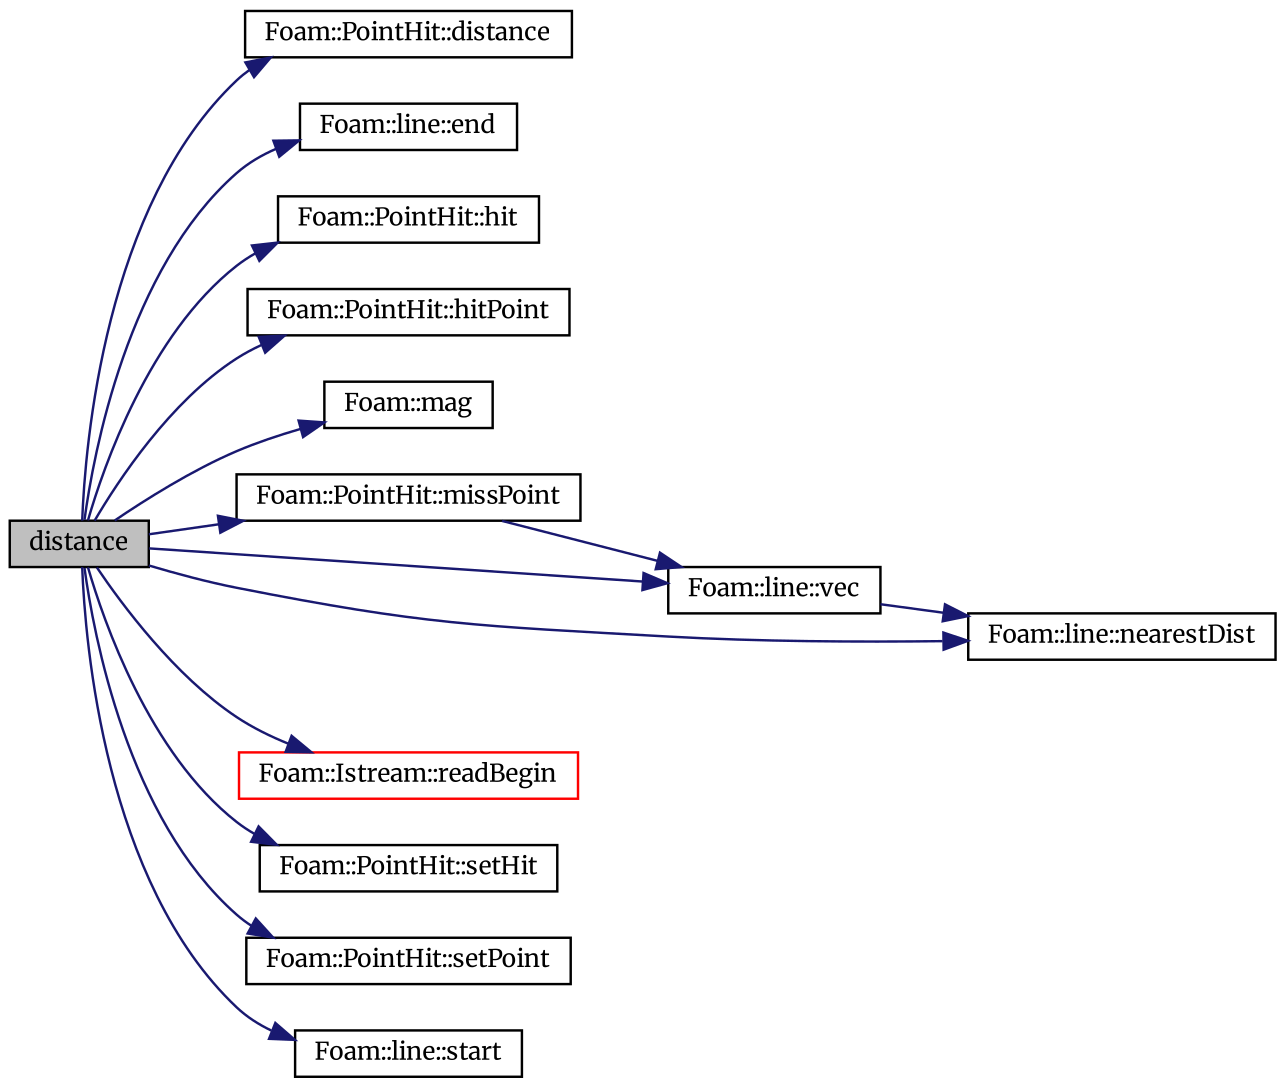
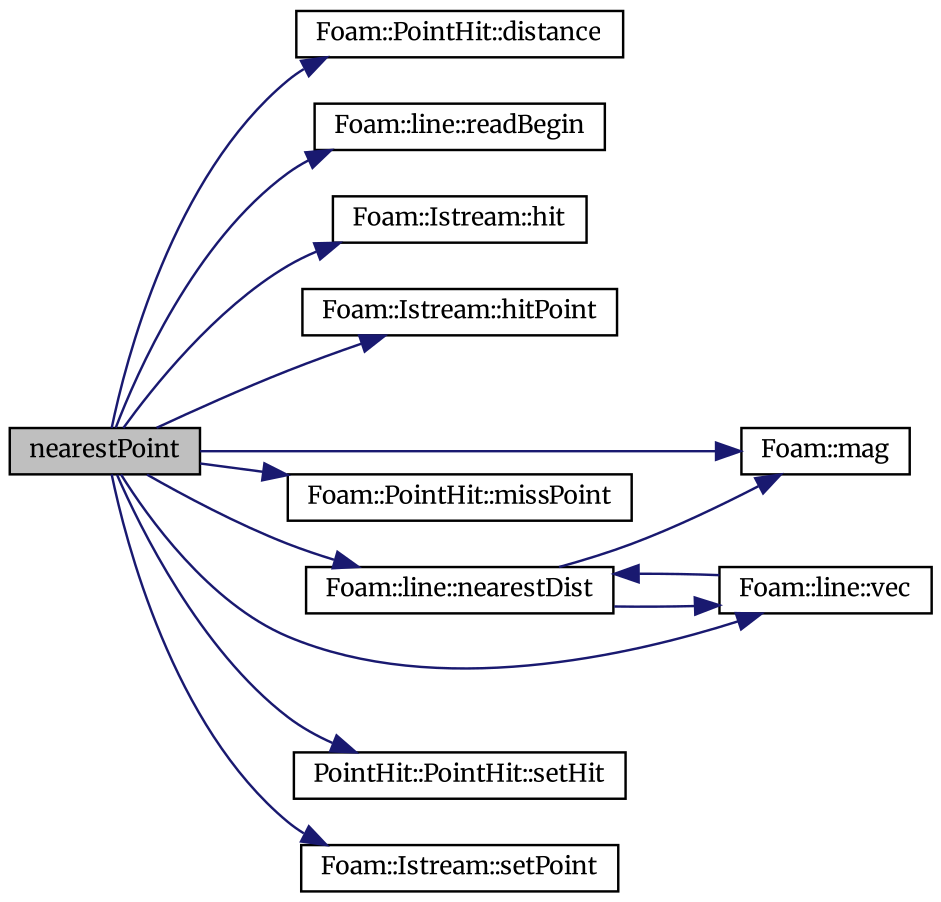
  digraph {
    fontname=Merriweather
    rankdir=LR
    node [color=black fontname=Merriweather fontsize=10 shape=record]
    edge [color=midnightblue fontname=Merriweather fontsize=10 labelfontname=FreeSans labelfontsize=10 style=solid]
-   n1 [fillcolor=grey75 fontcolor=black height=0.2 label=distance style=filled width=0.4]
+   n1 [fillcolor=grey75 fontcolor=black height=0.2 label=nearestPoint style=filled width=0.4]
    n2 [height=0.2 label="Foam::PointHit::distance" width=0.4]
-   n3 [height=0.2 label="Foam::line::end" width=0.4]
-   n4 [height=0.2 label="Foam::PointHit::hit" width=0.4]
-   n5 [height=0.2 label="Foam::PointHit::hitPoint" width=0.4]
+   n3 [height=0.2 label="Foam::line::readBegin" width=0.4]
+   n4 [height=0.2 label="Foam::Istream::hit" width=0.4]
+   n5 [height=0.2 label="Foam::Istream::hitPoint" width=0.4]
    n6 [height=0.2 label="Foam::mag" width=0.4]
    n7 [height=0.2 label="Foam::PointHit::missPoint" width=0.4]
    n8 [height=0.2 label="Foam::line::nearestDist" width=0.4]
    n9 [height=0.2 label="Foam::line::vec" width=0.4]
-   n10 [color=red height=0.2 label="Foam::Istream::readBegin" width=0.4]
-   n11 [height=0.2 label="Foam::PointHit::setHit" width=0.4]
-   n12 [height=0.2 label="Foam::PointHit::setPoint" width=0.4]
-   n13 [height=0.2 label="Foam::line::start" width=0.4]
+   n11 [height=0.2 label="PointHit::PointHit::setHit" width=0.4]
+   n12 [height=0.2 label="Foam::Istream::setPoint" width=0.4]
    n1 -> n2
    n1 -> n3
    n1 -> n4
    n1 -> n5
    n1 -> n6
    n1 -> n7
    n1 -> n8
    n1 -> n9
-   n1 -> n10
    n1 -> n11
    n1 -> n12
-   n1 -> n13
-   n7 -> n9
+   n8 -> n6
+   n8 -> n9
    n9 -> n8
  }
